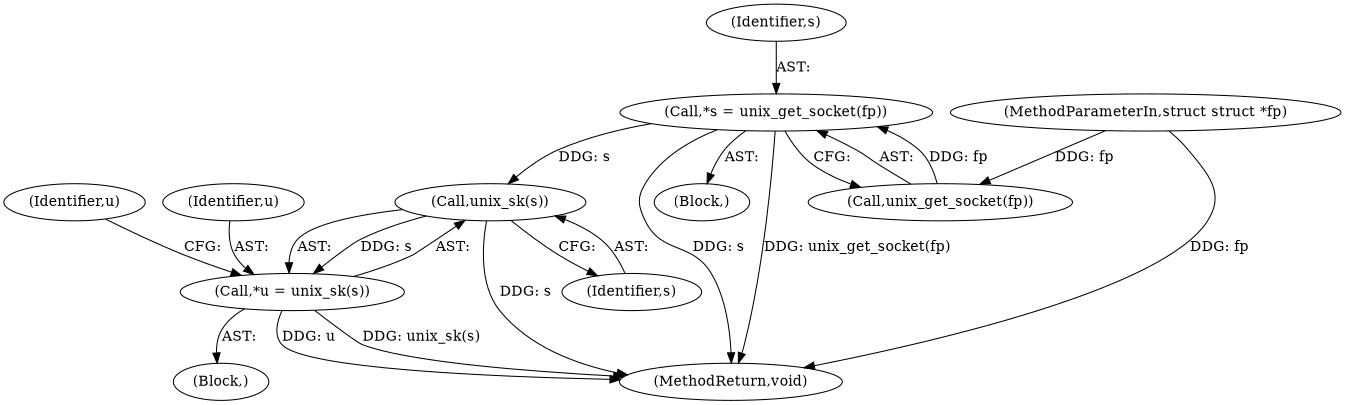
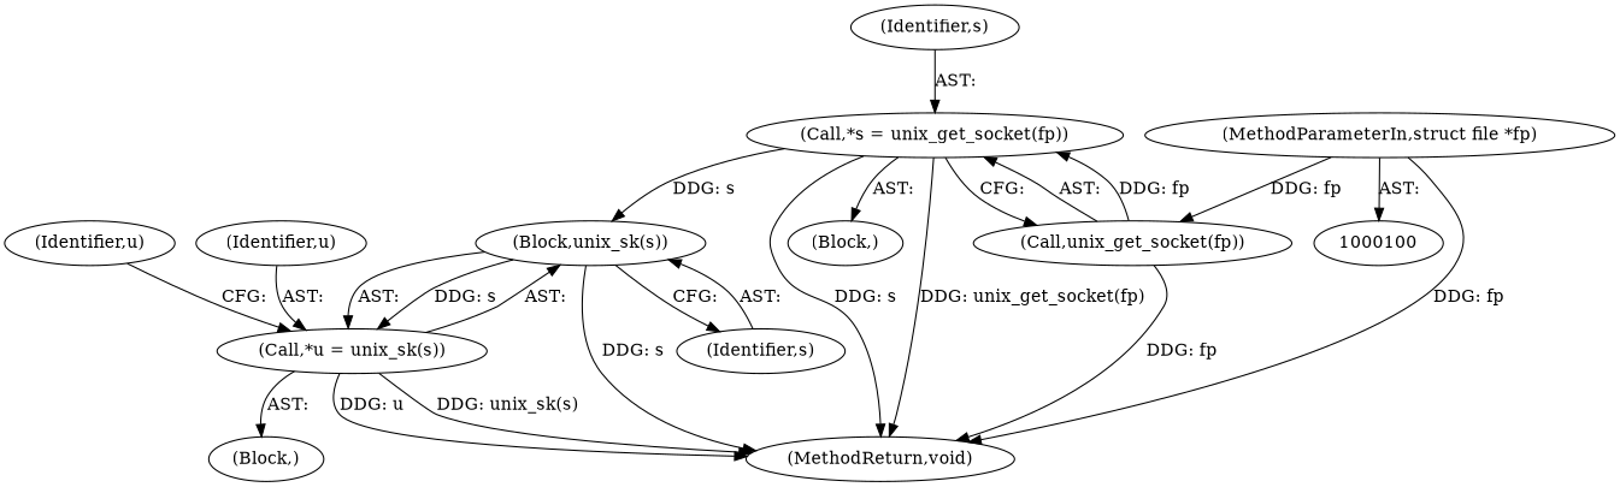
  digraph {
    n1 [label="(Call,*s = unix_get_socket(fp))"]
    n2 [label="(Call,unix_get_socket(fp))"]
-   n3 [label="(Call,unix_sk(s))"]
+   n3 [label="(Block,unix_sk(s))"]
    n4 [label="(Block,)"]
    n5 [label="(MethodReturn,void)"]
    n6 [label="(Call,*u = unix_sk(s))"]
    n7 [label="(Identifier,s)"]
-   n8 [label="(MethodParameterIn,struct struct *fp)"]
+   n8 [label="(MethodParameterIn,struct file *fp)"]
+   1000100
    n10 [label="(Block,)"]
    n11 [label="(Identifier,s)"]
    n12 [label="(Identifier,u)"]
    n13 [label="(Identifier,u)"]
    n1 -> n2 [label="CFG: "]
    n1 -> n3 [label="DDG: s"]
    n1 -> n4 [label="AST: "]
    n1 -> n5 [label="DDG: s"]
    n1 -> n5 [label="DDG: unix_get_socket(fp)"]
    n2 -> n1 [label="AST: "]
    n2 -> n1 [label="DDG: fp"]
+   n2 -> n5 [label="DDG: fp"]
    n3 -> n5 [label="DDG: s"]
    n3 -> n6 [label="AST: "]
    n3 -> n6 [label="DDG: s"]
    n3 -> n7 [label="CFG: "]
    n6 -> n3 [label="AST: "]
    n6 -> n5 [label="DDG: unix_sk(s)"]
    n6 -> n5 [label="DDG: u"]
    n6 -> n10 [label="AST: "]
    n7 -> n3 [label="AST: "]
    n8 -> n2 [label="DDG: fp"]
    n8 -> n5 [label="DDG: fp"]
+   n8 -> 1000100 [label="AST: "]
    n11 -> n1 [label="AST: "]
    n12 -> n6 [label="CFG: "]
    n13 -> n6 [label="AST: "]
  }
